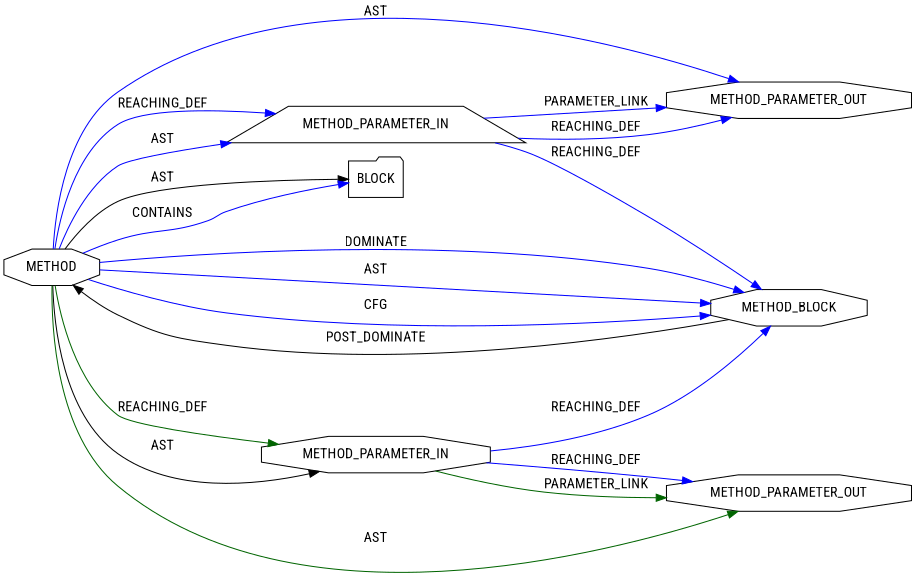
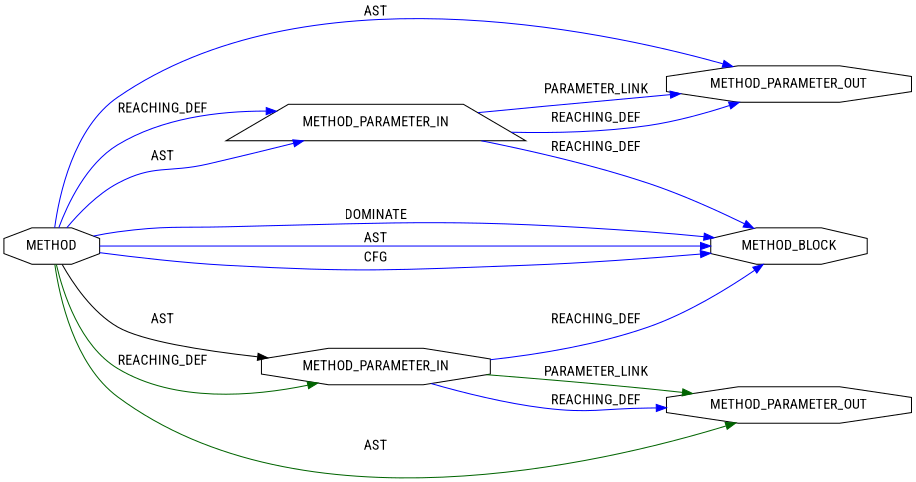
  digraph {
    fontname="Roboto Condensed"
    rankdir=LR
    node [CODE="<empty>" ORDER=2 fontname="Roboto Condensed" shape=octagon EVALUATION_STRATEGY=BY_VALUE IS_VARIADIC=false TYPE_FULL_NAME=ANY]
    edge [color=blue fontname="Roboto Condensed"]
    n1 [AST_PARENT_FULL_NAME="<global>" AST_PARENT_TYPE=NAMESPACE_BLOCK FILENAME="<empty>" FULL_NAME=list_move_tail IS_EXTERNAL=true NAME=list_move_tail ORDER=0 label=METHOD EVALUATION_STRATEGY="" IS_VARIADIC="" TYPE_FULL_NAME=""]
    n2 [CODE=p2 INDEX=2 NAME=p2 label=METHOD_PARAMETER_OUT]
    n3 [CODE=p2 INDEX=2 NAME=p2 label=METHOD_PARAMETER_IN shape=trapezium]
-   n4 [ARGUMENT_INDEX=1 ORDER=1 label=BLOCK shape=folder EVALUATION_STRATEGY="" IS_VARIADIC=""]
    n5 [CODE=RET label=METHOD_BLOCK IS_VARIADIC=""]
    n6 [CODE=p1 INDEX=1 NAME=p1 ORDER=1 label=METHOD_PARAMETER_IN]
    n7 [CODE=p1 INDEX=1 NAME=p1 ORDER=1 label=METHOD_PARAMETER_OUT]
    n1 -> n2 [label=AST]
    n1 -> n3 [label=REACHING_DEF]
    n1 -> n3 [label=AST]
-   n1 -> n4 [color=black label=AST]
-   n1 -> n4 [label=CONTAINS]
    n1 -> n5 [label=DOMINATE]
    n1 -> n5 [label=AST]
    n1 -> n5 [label=CFG]
    n1 -> n6 [color=black label=AST]
    n1 -> n6 [color=darkgreen label=REACHING_DEF]
    n1 -> n7 [color=darkgreen label=AST]
    n3 -> n2 [label=PARAMETER_LINK]
    n3 -> n2 [VARIABLE=p2 label=REACHING_DEF]
    n3 -> n5 [VARIABLE=p2 label=REACHING_DEF]
-   n5 -> n1 [color=black label=POST_DOMINATE]
    n6 -> n5 [VARIABLE=p1 label=REACHING_DEF]
    n6 -> n7 [color=darkgreen label=PARAMETER_LINK]
    n6 -> n7 [VARIABLE=p1 label=REACHING_DEF]
  }
